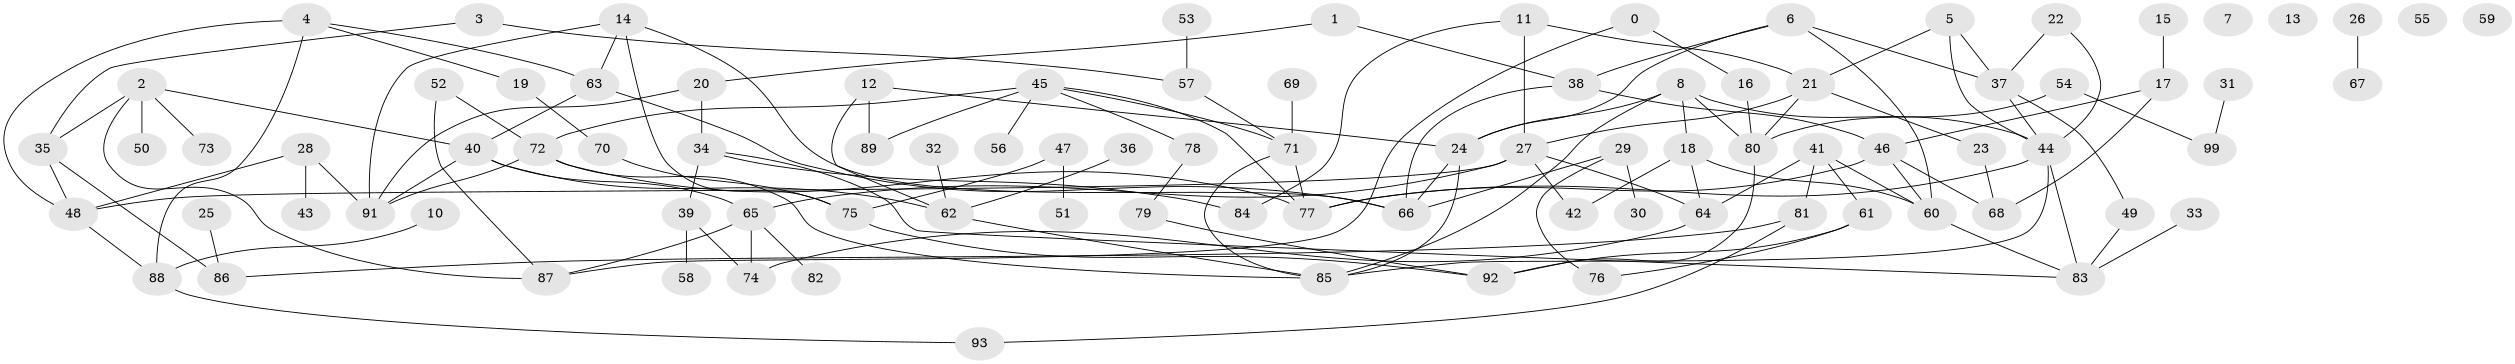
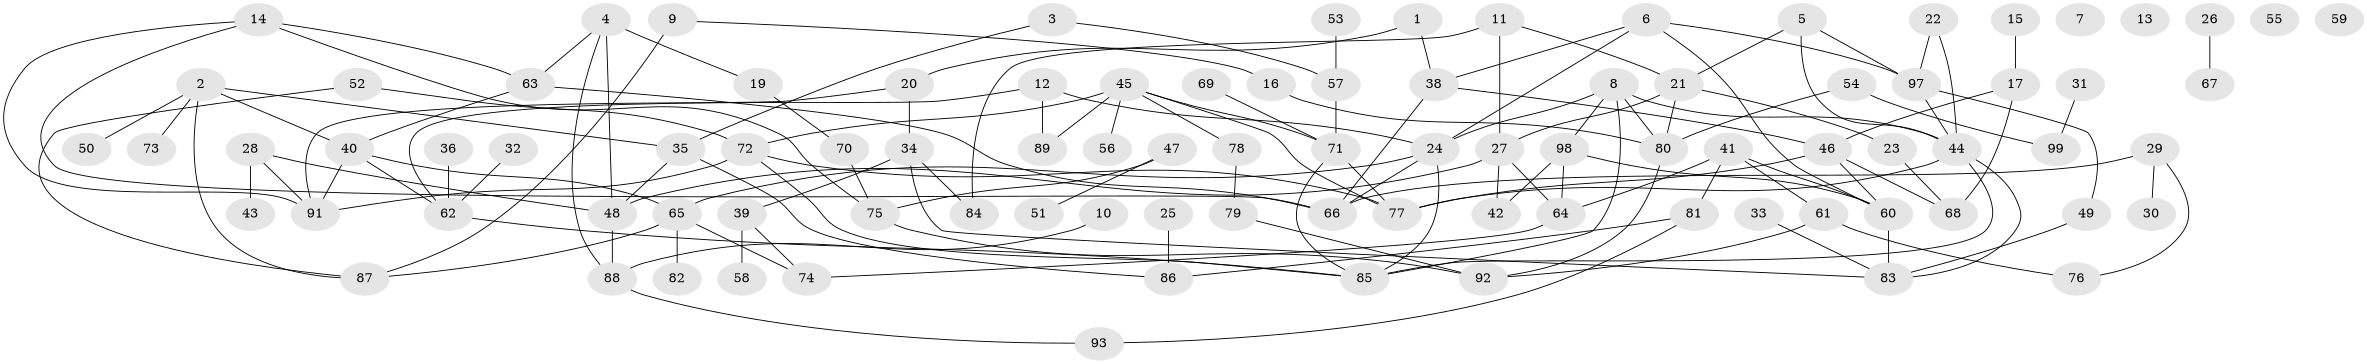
  graph {
    node [color=gray90 style=filled]
    1
    20
    38
    91
    34
    66
    46
    2
    35
    40
    50
    73
    87
    48
    86
    62
    65
    3
    57
    71
    4
    19
    63
    88
    70
    93
    5
    21
-   37
+   37 [label=97]
    44
    80
    27
    23
    49
    85
    83
    77
    6
    24
    60
    7
    8
-   18
+   18 [label=98]
    42
    64
    92
-   9 [label=0]
+   9
    16
    10
    11
    84
    12
    89
    13
    14
    75
    15
    17
    68
    74
    39
    22
    25
    26
    67
    82
    28
    43
    29
    30
    76
    n72 [label=99]
    31
    32
    33
    58
    36
    41
    61
    81
    45
    56
    72
    78
    79
    47
    51
    52
    53
    54
    55
    59
    69
    1 -- 20
    1 -- 38
    20 -- 91
    20 -- 34
    38 -- 66
    38 -- 46
    34 -- 83
    34 -- 84
    34 -- 39
    46 -- 77
    46 -- 60
    46 -- 68
    2 -- 35
    2 -- 40
    2 -- 50
    2 -- 73
    2 -- 87
    35 -- 48
    35 -- 86
    40 -- 91
    40 -- 62
    40 -- 65
    48 -- 88
    62 -- 85
    65 -- 87
    65 -- 74
    65 -- 82
    3 -- 35
    3 -- 57
    57 -- 71
    71 -- 85
    71 -- 77
    4 -- 48
    4 -- 19
    4 -- 63
    4 -- 88
    19 -- 70
    63 -- 66
    63 -- 40
    88 -- 93
    70 -- 75
    5 -- 21
    5 -- 37
    5 -- 44
    21 -- 80
    21 -- 27
    21 -- 23
    37 -- 44
    37 -- 49
    44 -- 85
    44 -- 83
    44 -- 77
    80 -- 92
    27 -- 48
-   27 -- 65
+   24 -- 65
    27 -- 42
    27 -- 64
    23 -- 68
    49 -- 83
    6 -- 38
    6 -- 37
    6 -- 24
    6 -- 60
    24 -- 66
    24 -- 85
    60 -- 83
    8 -- 44
    8 -- 80
    8 -- 85
    8 -- 24
    8 -- 18
    18 -- 60
    18 -- 42
    18 -- 64
    64 -- 74
    9 -- 87
    9 -- 16
    16 -- 80
    10 -- 88
    11 -- 21
    11 -- 27
    11 -- 84
    12 -- 62
    12 -- 24
    12 -- 89
    14 -- 91
    14 -- 66
    14 -- 63
    14 -- 75
    75 -- 92
    15 -- 17
    17 -- 46
    17 -- 68
    39 -- 74
    39 -- 58
    22 -- 37
    22 -- 44
    25 -- 86
    26 -- 67
    28 -- 91
    28 -- 48
    28 -- 43
    29 -- 66
    29 -- 30
    29 -- 76
    31 -- n72
    32 -- 62
    33 -- 83
    36 -- 62
    41 -- 60
    41 -- 64
    41 -- 61
    41 -- 81
    61 -- 92
    61 -- 76
    81 -- 86
    81 -- 93
    45 -- 71
    45 -- 77
    45 -- 89
    45 -- 56
    45 -- 72
    45 -- 78
    72 -- 91
    72 -- 85
    72 -- 77
    78 -- 79
    79 -- 92
    47 -- 75
    47 -- 51
    52 -- 87
    52 -- 72
    53 -- 57
    54 -- 80
    54 -- n72
    69 -- 71
  }
